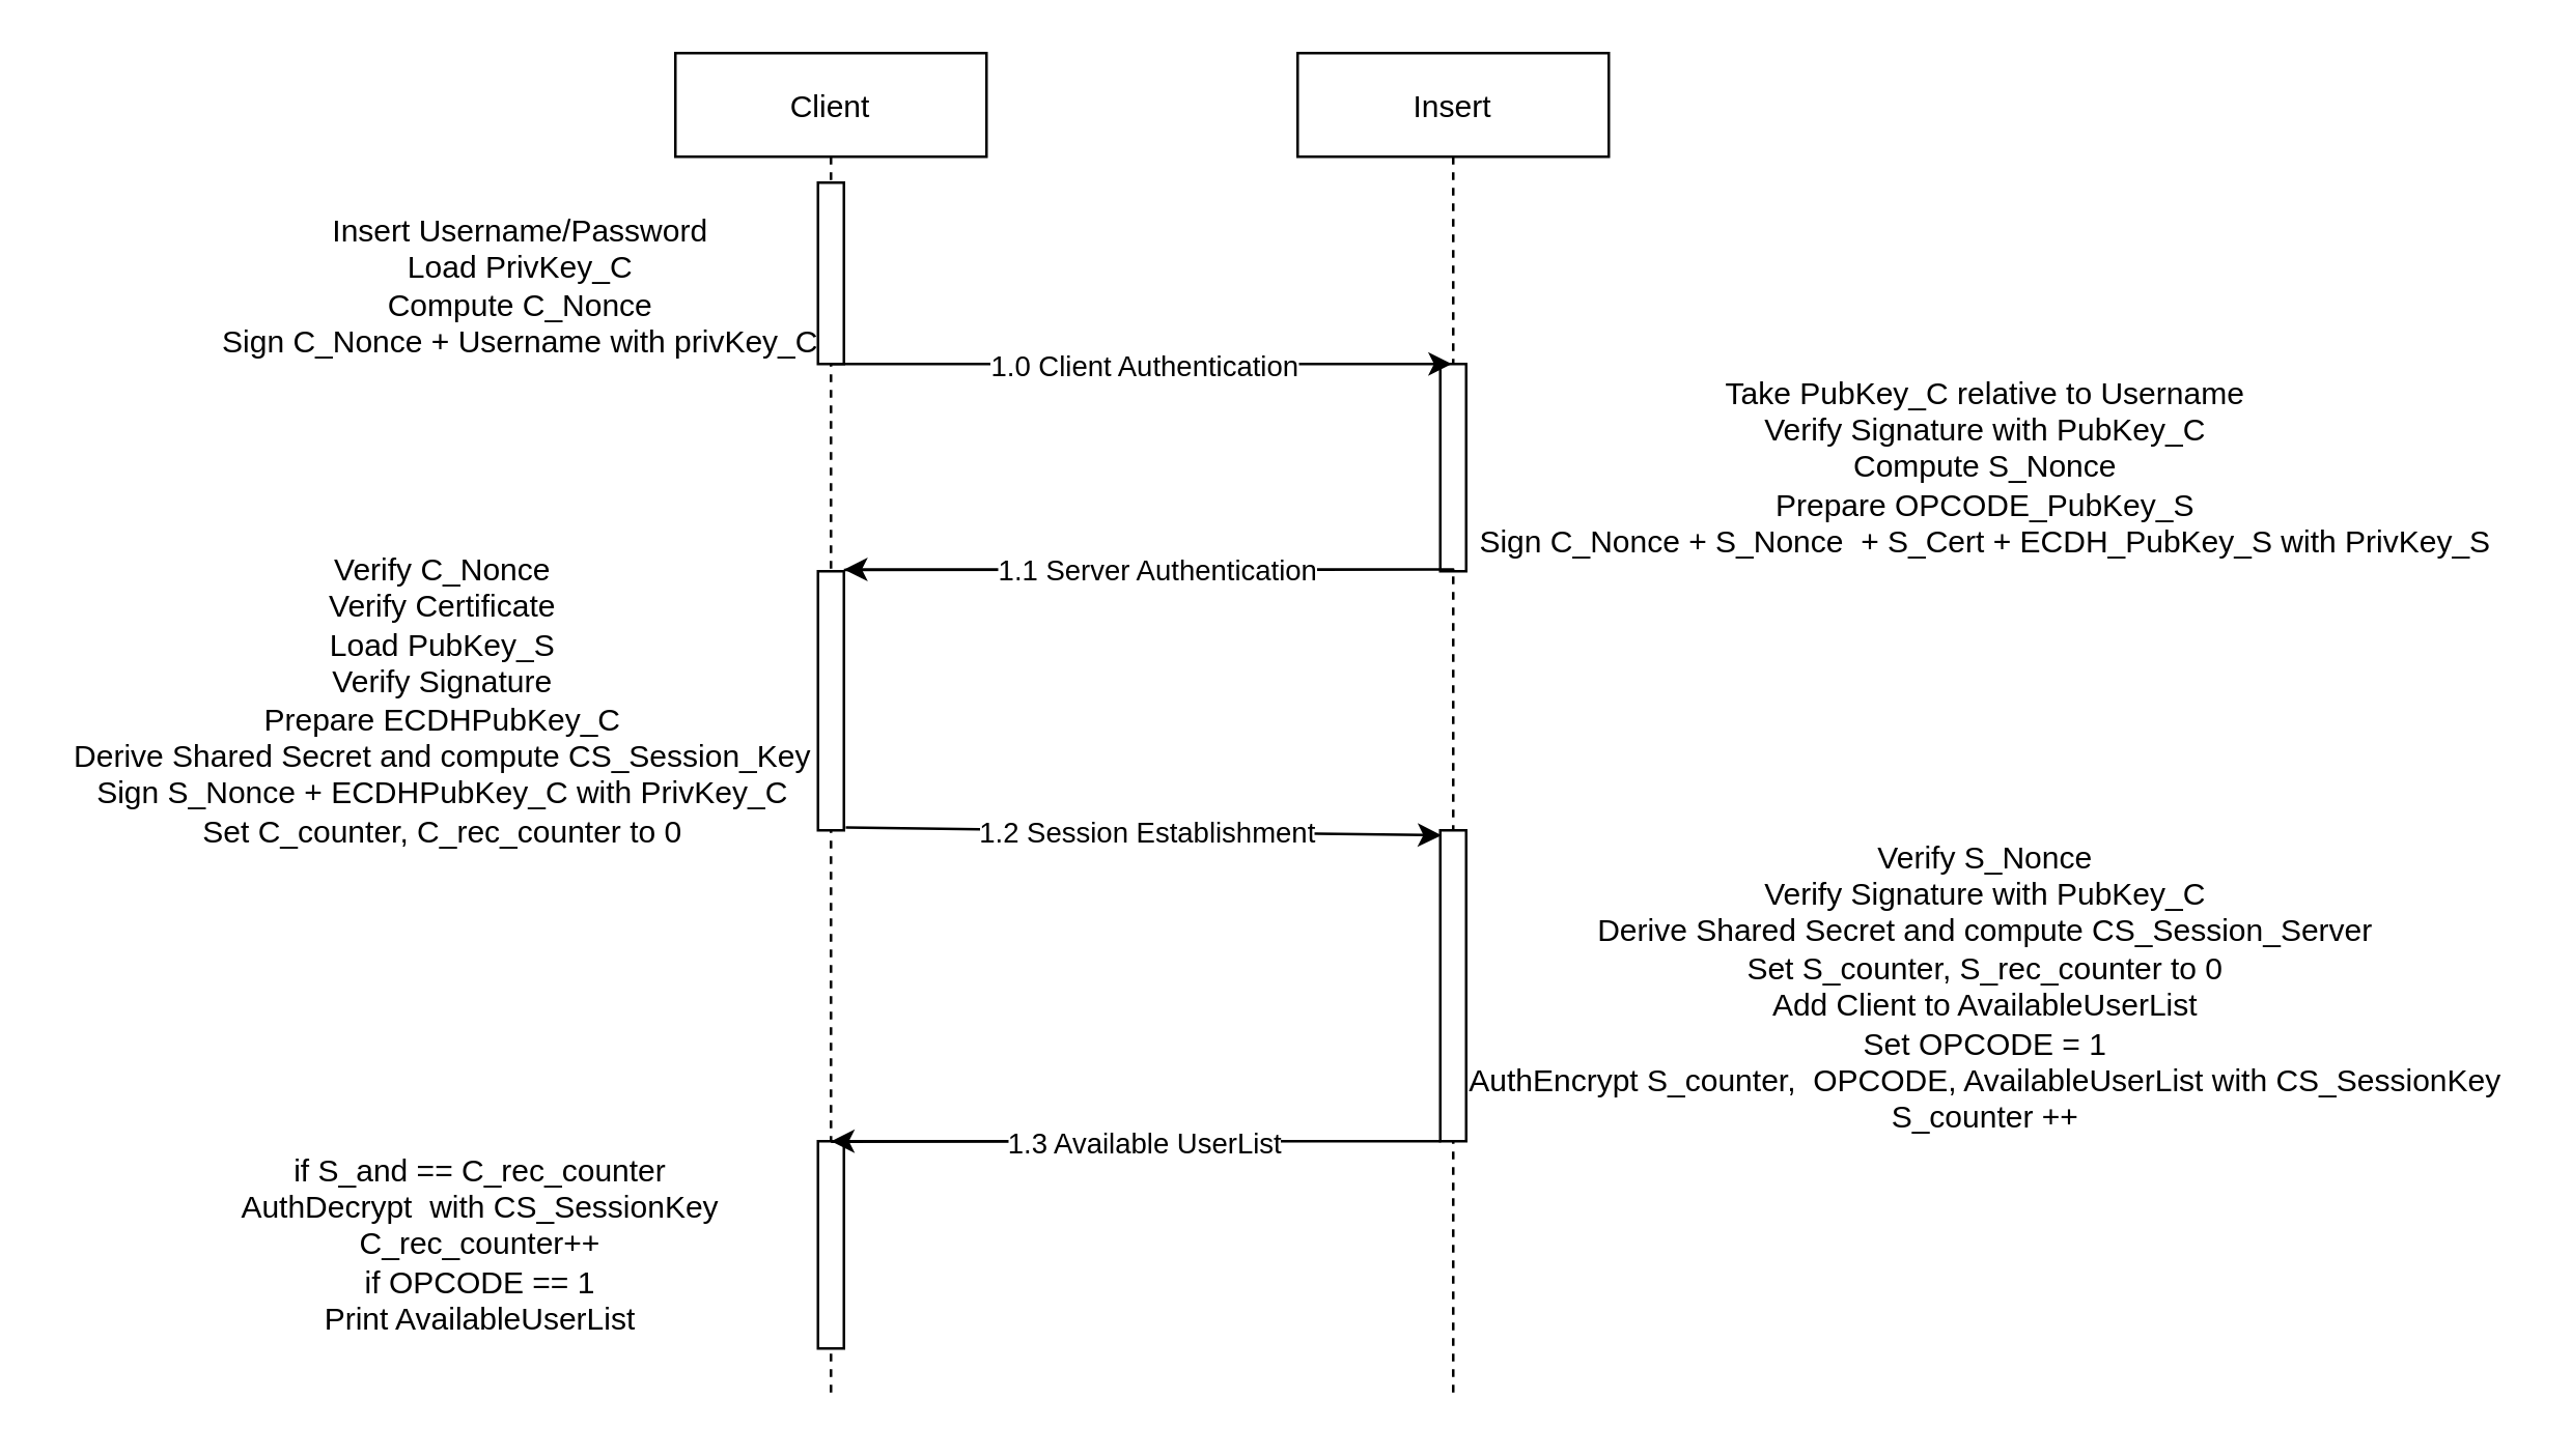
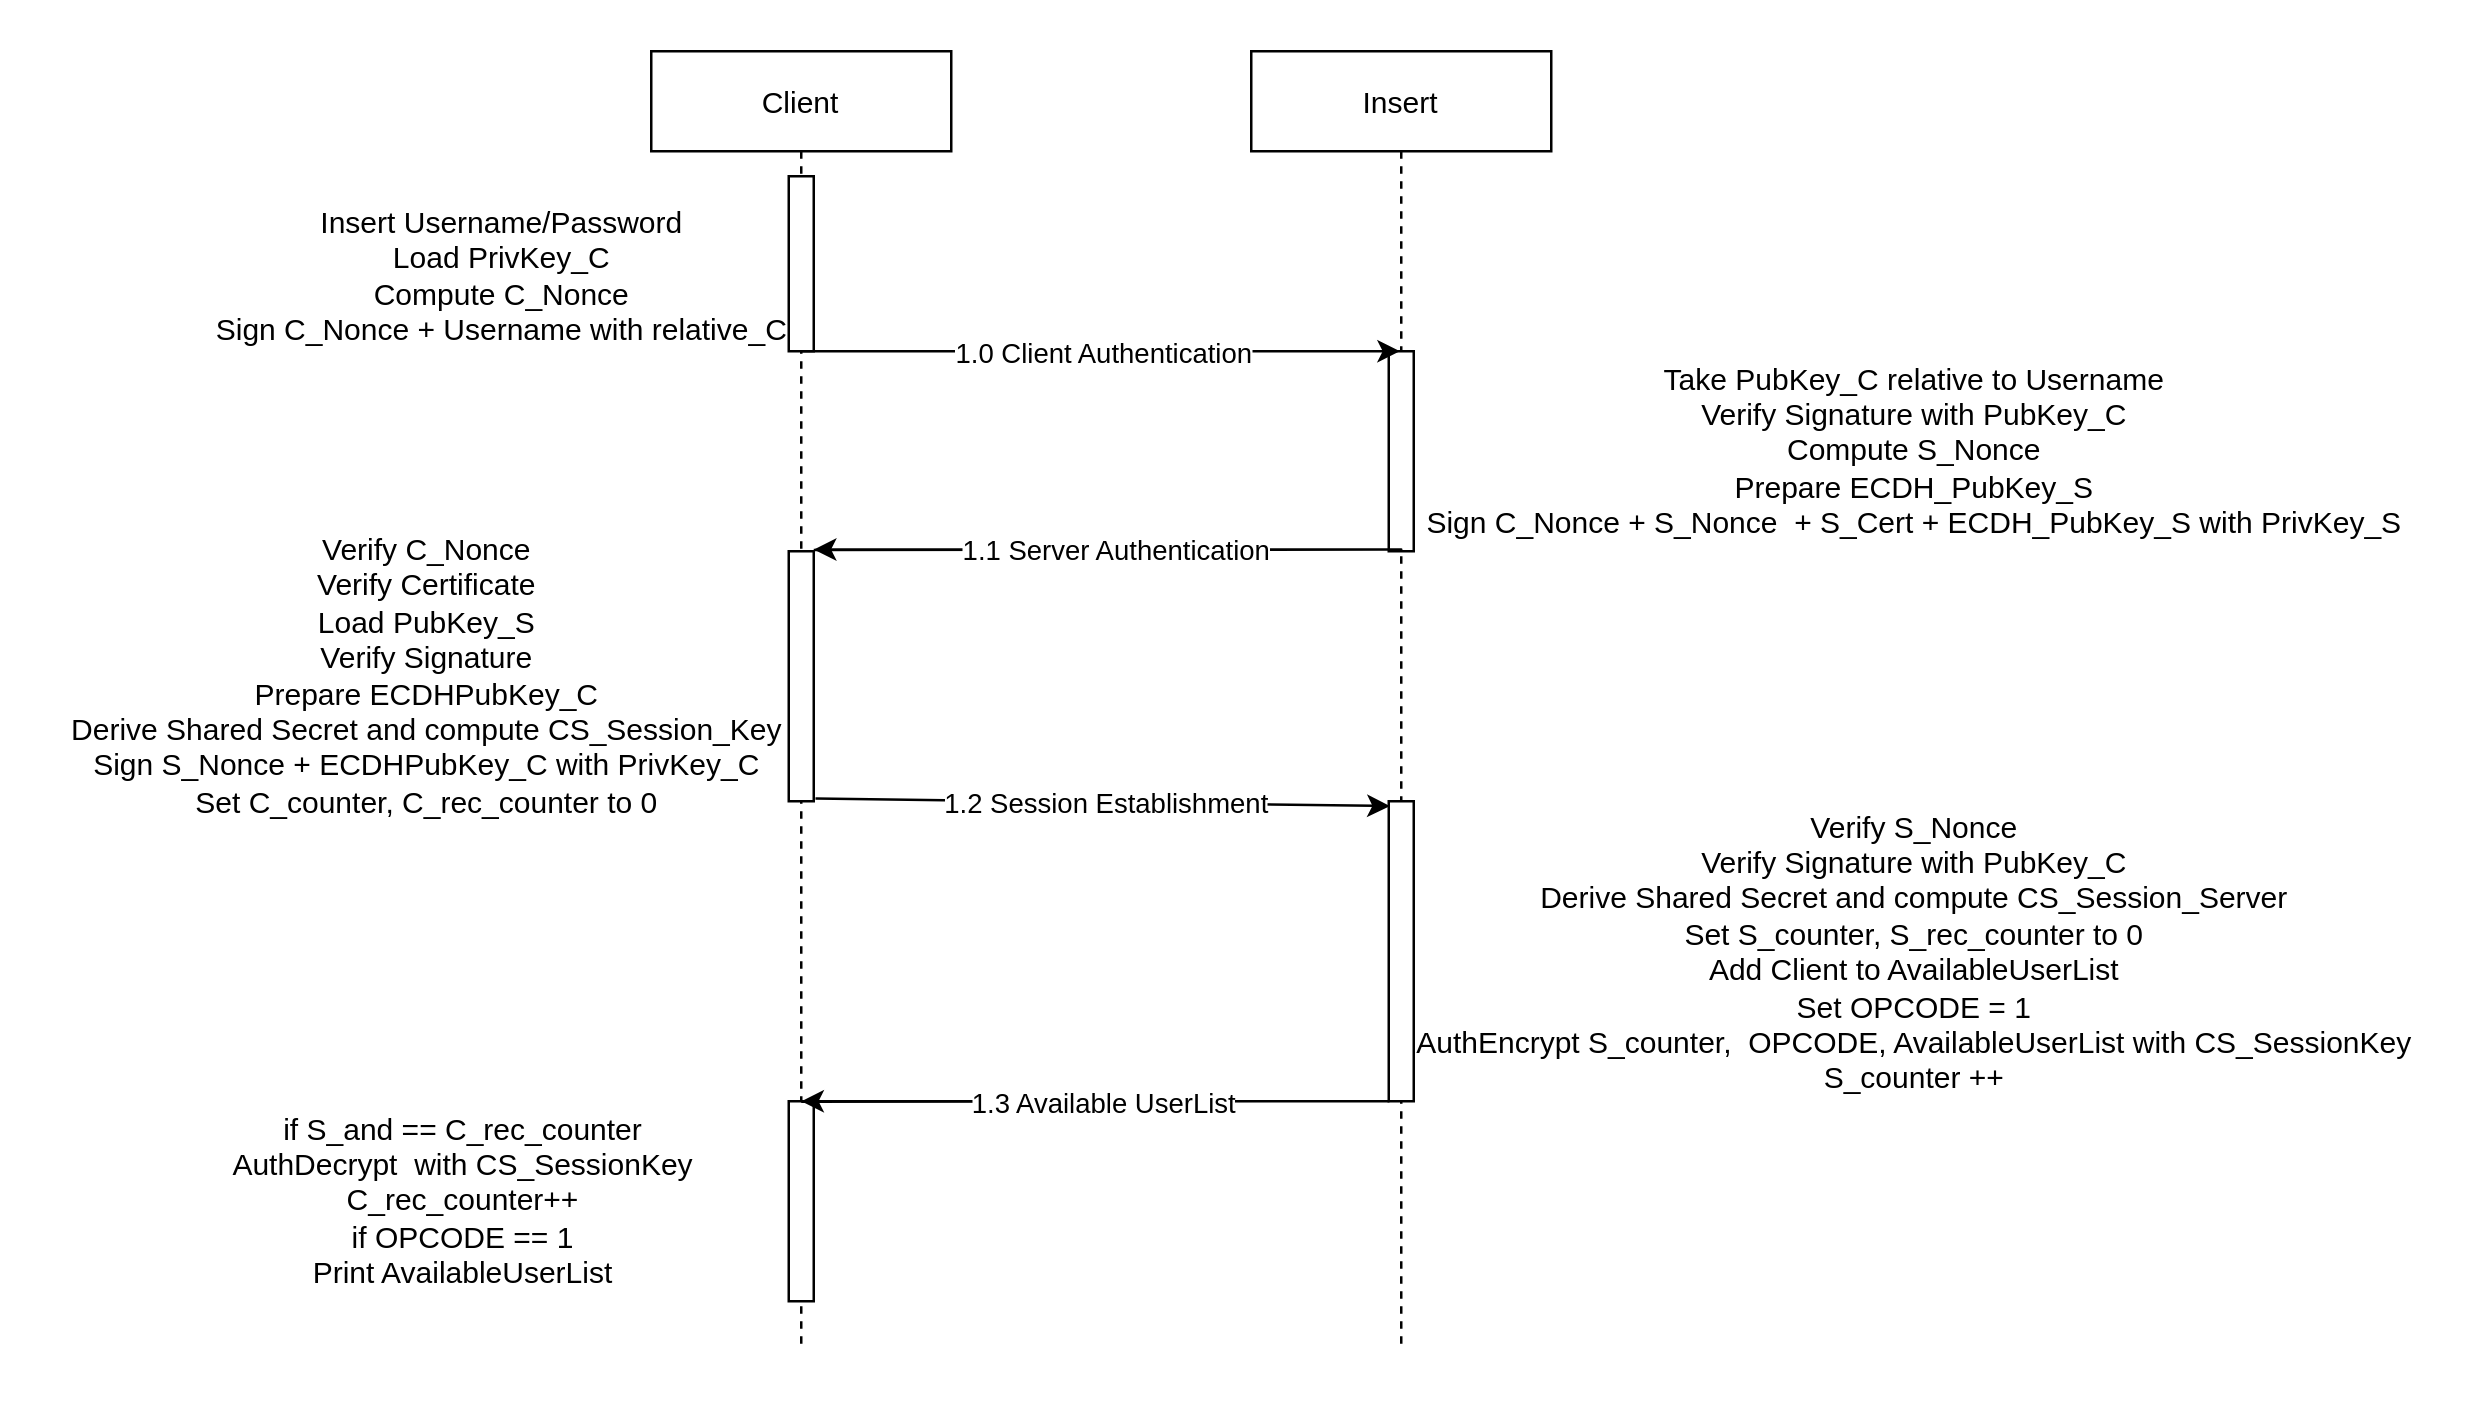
  <mxCell id="0" />
  <mxCell id="1" parent="0" />
  <mxCell id="2" value="Client" style="shape=umlLifeline;perimeter=lifelinePerimeter;container=1;collapsible=0;recursiveResize=0;rounded=0;shadow=0;strokeWidth=1;" parent="1" vertex="1"><mxGeometry x="260" y="20" width="120" height="520" as="geometry" /></mxCell>
  <mxCell id="3" value="" style="html=1;points=[];perimeter=orthogonalPerimeter;" parent="1" vertex="1"><mxGeometry x="315" y="220" width="10" height="100" as="geometry" /></mxCell>
  <mxCell id="4" value="Insert" style="shape=umlLifeline;perimeter=lifelinePerimeter;container=1;collapsible=0;recursiveResize=0;rounded=0;shadow=0;strokeWidth=1;" parent="1" vertex="1"><mxGeometry x="500" y="20" width="120" height="520" as="geometry" /></mxCell>
  <mxCell id="5" value="" style="html=1;points=[];perimeter=orthogonalPerimeter;" parent="1" vertex="1"><mxGeometry x="555" y="140" width="10" height="80" as="geometry" /></mxCell>
- <mxCell id="6" value="&lt;div&gt;Take PubKey_C relative to Username&lt;br&gt;&lt;/div&gt;&lt;div&gt;Verify Signature with PubKey_C&lt;br&gt;&lt;/div&gt;&lt;div&gt;Compute S_Nonce &lt;br&gt;&lt;/div&gt;&lt;div&gt;Prepare OPCODE_PubKey_S&lt;/div&gt;&lt;div&gt;Sign C_Nonce + S_Nonce&amp;nbsp; + S_Cert + ECDH_PubKey_S with PrivKey_S&lt;br&gt;&lt;/div&gt;" style="text;html=1;align=center;verticalAlign=middle;resizable=0;points=[];autosize=1;strokeColor=none;" parent="1" vertex="1"><mxGeometry x="565" y="140" width="400" height="80" as="geometry" /></mxCell>
+ <mxCell id="6" value="&lt;div&gt;Take PubKey_C relative to Username&lt;br&gt;&lt;/div&gt;&lt;div&gt;Verify Signature with PubKey_C&lt;br&gt;&lt;/div&gt;&lt;div&gt;Compute S_Nonce &lt;br&gt;&lt;/div&gt;&lt;div&gt;Prepare ECDH_PubKey_S&lt;/div&gt;&lt;div&gt;Sign C_Nonce + S_Nonce&amp;nbsp; + S_Cert + ECDH_PubKey_S with PrivKey_S&lt;br&gt;&lt;/div&gt;" style="text;html=1;align=center;verticalAlign=middle;resizable=0;points=[];autosize=1;strokeColor=none;" parent="1" vertex="1"><mxGeometry x="565" y="140" width="400" height="80" as="geometry" /></mxCell>
  <mxCell id="7" value="" style="endArrow=classic;html=1;" parent="1" target="4" edge="1"><mxGeometry relative="1" as="geometry"><mxPoint x="320" y="140" as="sourcePoint" /><mxPoint x="420" y="140" as="targetPoint" /></mxGeometry></mxCell>
  <mxCell id="8" value="1.0 Client Authentication" style="edgeLabel;resizable=0;html=1;align=center;verticalAlign=middle;" parent="7" connectable="0" vertex="1"><mxGeometry relative="1" as="geometry" /></mxCell>
  <mxCell id="9" value="" style="endArrow=classic;html=1;" parent="1" edge="1"><mxGeometry relative="1" as="geometry"><mxPoint x="325" y="219.51" as="sourcePoint" /><mxPoint x="325" y="219.31" as="targetPoint" /><Array as="points"><mxPoint x="565" y="219.31" /></Array></mxGeometry></mxCell>
  <mxCell id="10" value="1.1 Server Authentication" style="edgeLabel;resizable=0;html=1;align=center;verticalAlign=middle;" parent="9" connectable="0" vertex="1"><mxGeometry relative="1" as="geometry"><mxPoint x="-120" as="offset" /></mxGeometry></mxCell>
  <mxCell id="11" value="&lt;div&gt;Verify C_Nonce&lt;/div&gt;&lt;div&gt;Verify Certificate&lt;/div&gt;&lt;div&gt;Load PubKey_S&lt;br&gt;&lt;/div&gt;&lt;div&gt;Verify Signature&lt;/div&gt;&lt;div&gt;Prepare ECDHPubKey_C &lt;br&gt;&lt;/div&gt;&lt;div&gt;Derive Shared Secret and compute CS_Session_Key&lt;br&gt;&lt;/div&gt;&lt;div&gt;Sign S_Nonce + ECDHPubKey_C with PrivKey_C&lt;/div&gt;&lt;div&gt;&lt;div&gt;Set C_counter, C_rec_counter to 0&lt;/div&gt;&lt;/div&gt;" style="text;html=1;align=center;verticalAlign=middle;resizable=0;points=[];autosize=1;strokeColor=none;" parent="1" vertex="1"><mxGeometry x="20" y="210" width="300" height="120" as="geometry" /></mxCell>
  <mxCell id="12" value="" style="html=1;points=[];perimeter=orthogonalPerimeter;" parent="1" vertex="1"><mxGeometry x="555" y="320" width="10" height="120" as="geometry" /></mxCell>
  <mxCell id="13" value="" style="endArrow=classic;html=1;exitX=1.071;exitY=0.989;exitDx=0;exitDy=0;exitPerimeter=0;entryX=0.043;entryY=0.016;entryDx=0;entryDy=0;entryPerimeter=0;" parent="1" source="3" target="12" edge="1"><mxGeometry relative="1" as="geometry"><mxPoint x="315.24" y="220.2" as="sourcePoint" /><mxPoint x="550" y="261" as="targetPoint" /></mxGeometry></mxCell>
  <mxCell id="14" value="1.2 Session Establishment" style="edgeLabel;resizable=0;html=1;align=center;verticalAlign=middle;" parent="13" connectable="0" vertex="1"><mxGeometry relative="1" as="geometry"><mxPoint x="1" as="offset" /></mxGeometry></mxCell>
  <mxCell id="15" value="" style="html=1;points=[];perimeter=orthogonalPerimeter;" parent="1" vertex="1"><mxGeometry x="315" y="70" width="10" height="70" as="geometry" /></mxCell>
- <mxCell id="16" value="Insert Username/Password&lt;br&gt;&lt;div&gt;Load PrivKey_C&lt;/div&gt;&lt;div&gt;Compute C_Nonce&lt;/div&gt;&lt;div&gt;Sign C_Nonce + Username with privKey_C&lt;br&gt;&lt;/div&gt;" style="text;html=1;align=center;verticalAlign=middle;resizable=0;points=[];autosize=1;strokeColor=none;" parent="1" vertex="1"><mxGeometry x="80" y="80" width="240" height="60" as="geometry" /></mxCell>
+ <mxCell id="16" value="Insert Username/Password&lt;br&gt;&lt;div&gt;Load PrivKey_C&lt;/div&gt;&lt;div&gt;Compute C_Nonce&lt;/div&gt;&lt;div&gt;Sign C_Nonce + Username with relative_C&lt;br&gt;&lt;/div&gt;" style="text;html=1;align=center;verticalAlign=middle;resizable=0;points=[];autosize=1;strokeColor=none;" parent="1" vertex="1"><mxGeometry x="80" y="80" width="240" height="60" as="geometry" /></mxCell>
  <mxCell id="17" value="Verify S_Nonce&lt;br&gt;Verify Signature with PubKey_C&lt;br&gt;&lt;div&gt;Derive Shared Secret and compute CS_Session_Server&lt;/div&gt;&lt;div&gt;&lt;div&gt;Set S_counter, S_rec_counter to 0&lt;/div&gt;&lt;div&gt;Add Client to AvailableUserList&lt;/div&gt;&lt;/div&gt;&lt;div&gt;&lt;div&gt;Set OPCODE = 1&lt;/div&gt;AuthEncrypt S_counter,&amp;nbsp; OPCODE, AvailableUserList with CS_SessionKey&lt;br&gt;&lt;div&gt;S_counter ++&lt;br&gt;&lt;/div&gt;&lt;div&gt;&lt;br&gt;&lt;br&gt;&lt;/div&gt;&lt;/div&gt;" style="text;html=1;align=center;verticalAlign=middle;resizable=0;points=[];autosize=1;strokeColor=none;" parent="1" vertex="1"><mxGeometry x="560" y="320" width="410" height="150" as="geometry" /></mxCell>
  <mxCell id="18" value="" style="html=1;points=[];perimeter=orthogonalPerimeter;" vertex="1" parent="1"><mxGeometry x="315" y="440" width="10" height="80" as="geometry" /></mxCell>
  <mxCell id="19" value="" style="endArrow=classic;html=1;" edge="1" parent="1"><mxGeometry relative="1" as="geometry"><mxPoint x="320" y="440.2" as="sourcePoint" /><mxPoint x="320" y="440" as="targetPoint" /><Array as="points"><mxPoint x="560" y="440" /></Array></mxGeometry></mxCell>
  <mxCell id="20" value="1.3 Available UserList" style="edgeLabel;resizable=0;html=1;align=center;verticalAlign=middle;" connectable="0" vertex="1" parent="19"><mxGeometry relative="1" as="geometry"><mxPoint x="-120" as="offset" /></mxGeometry></mxCell>
  <mxCell id="21" value="if S_and == C_rec_counter&lt;div&gt;AuthDecrypt&amp;nbsp; with CS_SessionKey&lt;/div&gt;&lt;div&gt;C_rec_counter++&lt;/div&gt;&lt;div&gt;if OPCODE == 1&lt;/div&gt;&lt;div&gt;Print AvailableUserList&lt;br&gt;&lt;/div&gt;" style="text;html=1;strokeColor=none;fillColor=none;align=center;verticalAlign=middle;whiteSpace=wrap;rounded=0;" vertex="1" parent="1"><mxGeometry x="90" y="470" width="190" height="20" as="geometry" /></mxCell>
